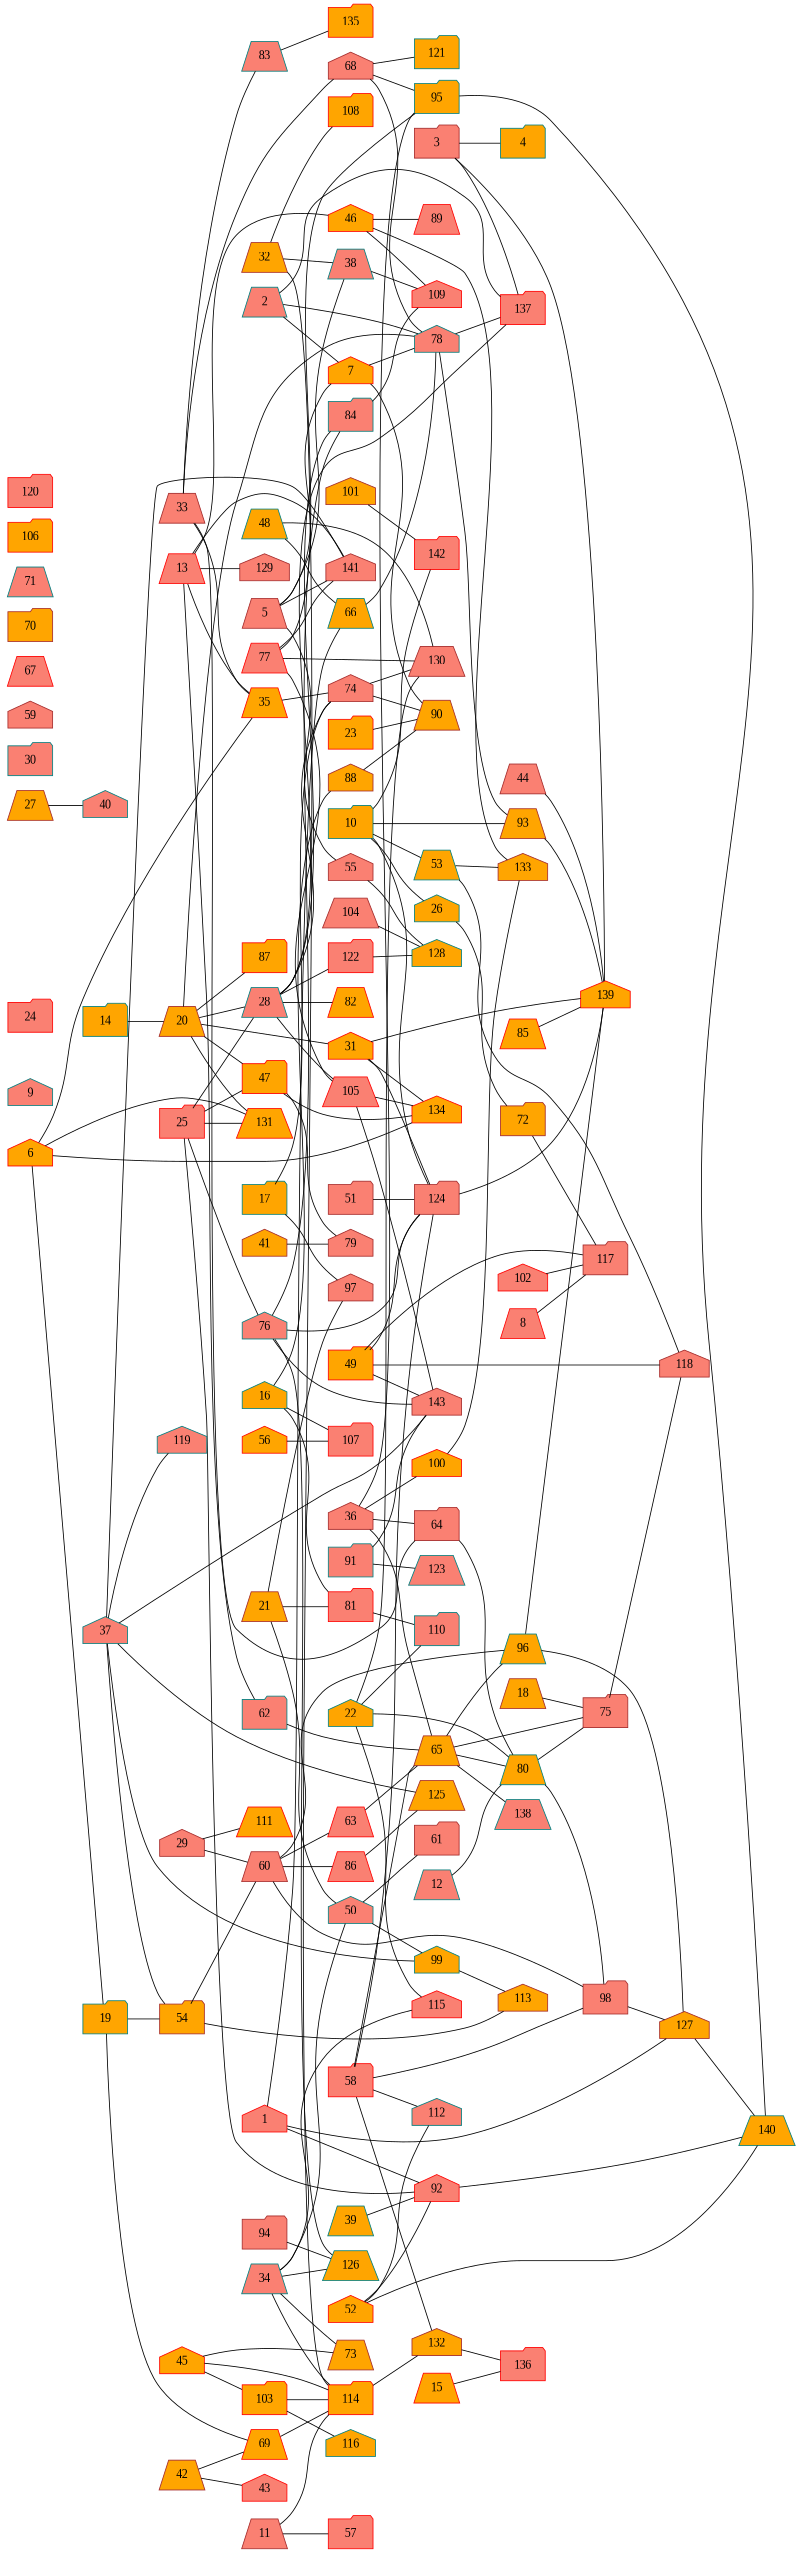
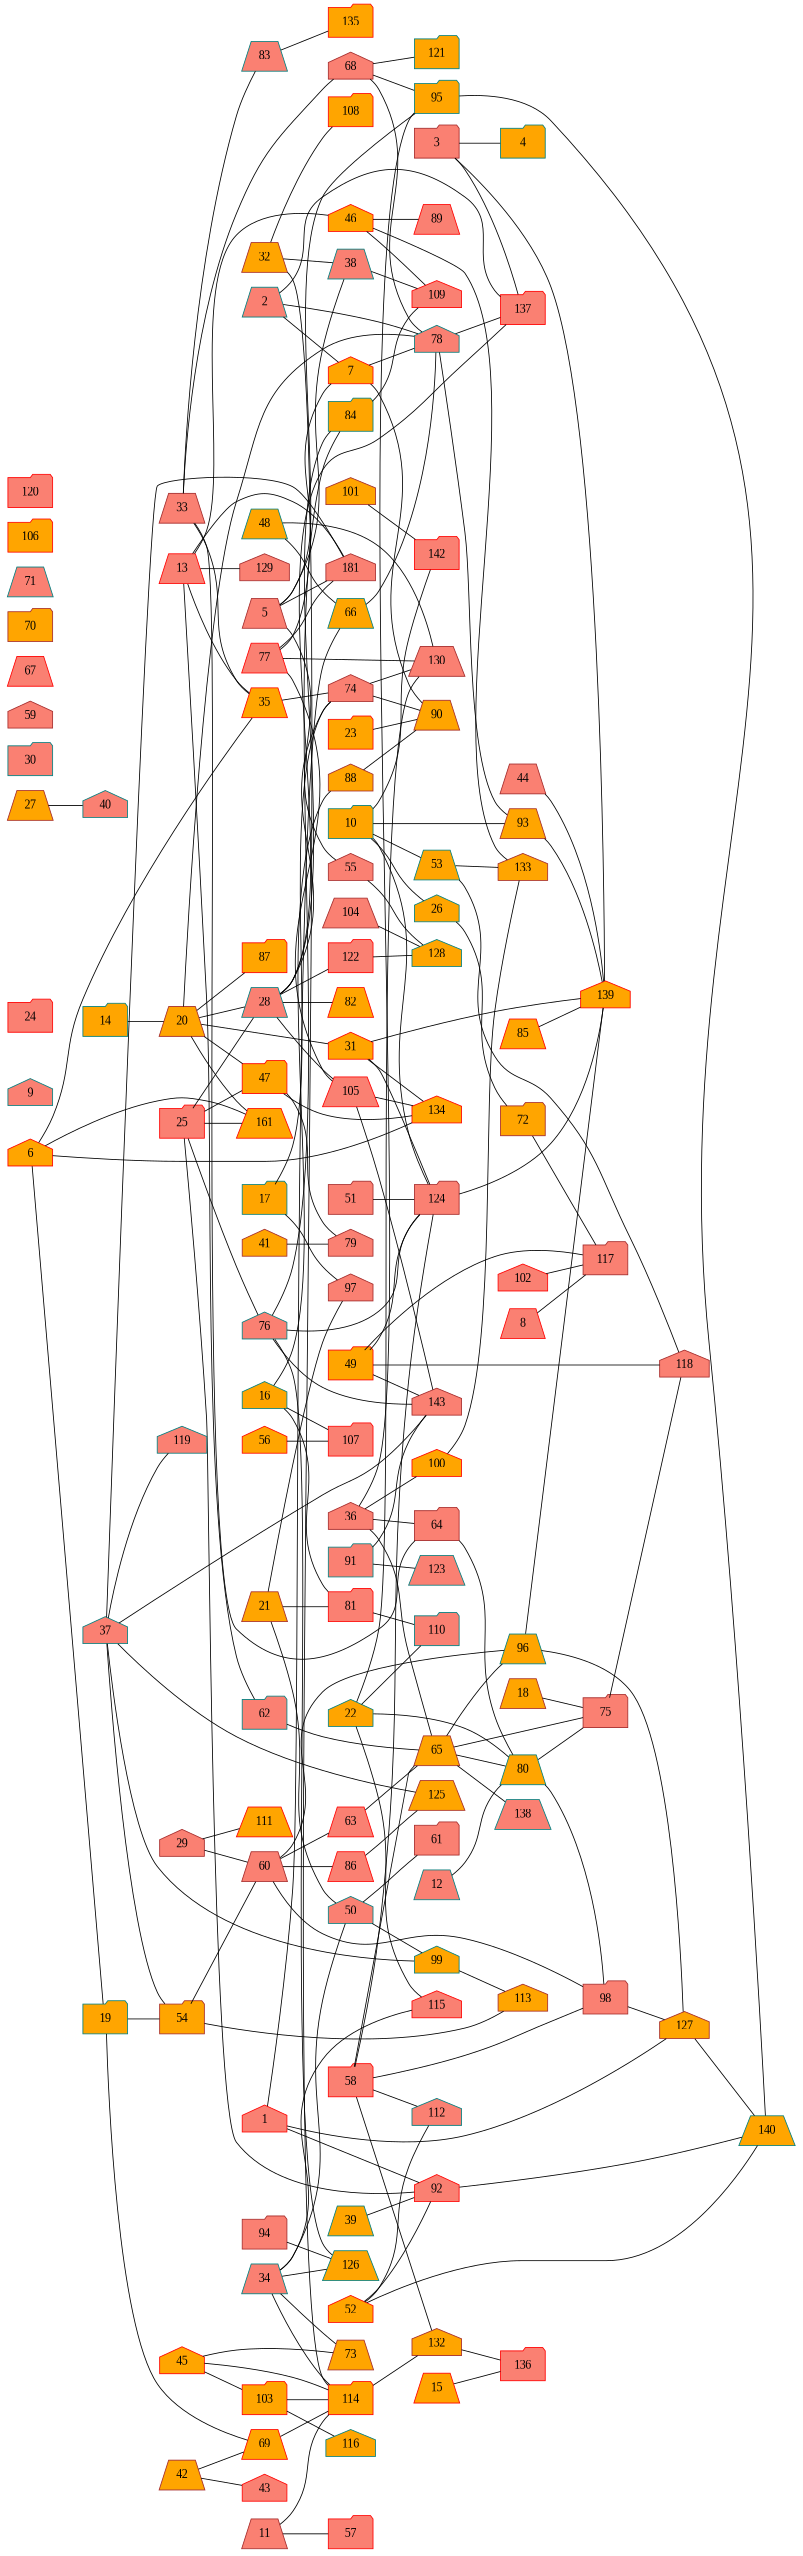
  graph {
    fontname="Liberation Serif"
    rankdir=LR
    node [color=red fillcolor=salmon fontname="Liberation Serif" shape=trapezium style=filled]
    edge [fontname="Liberation Serif"]
    1 [shape=house]
    66 [color=teal fillcolor=orange]
    92 [shape=house]
    127 [color=brown fillcolor=orange shape=house]
    78 [color=teal shape=house]
    140 [color=teal fillcolor=orange]
    2 [color=teal]
    7 [fillcolor=orange shape=house]
    137 [shape=folder]
    90 [color=brown fillcolor=orange]
    93 [color=brown fillcolor=orange]
    3 [color=brown shape=folder]
    4 [color=teal fillcolor=orange shape=folder]
    139 [fillcolor=orange shape=house]
    5 [color=brown]
    38 [color=teal]
    55 [color=brown shape=house]
-   141 [color=brown shape=house]
+   141 [color=brown shape=house label=181]
    109 [shape=house]
    128 [color=teal fillcolor=orange shape=house]
    6 [fillcolor=orange shape=house]
    19 [color=teal fillcolor=orange shape=folder]
    35 [fillcolor=orange]
-   131 [fillcolor=orange]
+   131 [fillcolor=orange label=161]
    134 [fillcolor=orange shape=house]
    54 [color=brown fillcolor=orange shape=folder]
    69 [fillcolor=orange]
    74 [color=brown shape=house]
    117 [color=brown shape=folder]
    8
    9 [color=teal shape=house]
    10 [color=teal fillcolor=orange shape=folder]
    26 [color=teal fillcolor=orange shape=house]
    53 [color=teal fillcolor=orange]
    124 [color=brown shape=folder]
    142 [shape=folder]
    72 [color=brown fillcolor=orange shape=folder]
    133 [color=brown fillcolor=orange shape=house]
    118 [color=brown shape=house]
    11 [color=brown]
    57 [shape=folder]
    114 [fillcolor=orange shape=folder]
    132 [color=brown fillcolor=orange shape=house]
    12 [color=teal]
    80 [color=teal fillcolor=orange]
    75 [color=brown shape=folder]
    98 [color=brown shape=folder]
    13
    46 [fillcolor=orange shape=house]
    62 [color=teal shape=folder]
    129 [color=brown shape=house]
    89
    65 [color=brown fillcolor=orange]
    14 [color=teal fillcolor=orange shape=folder]
    20 [color=brown fillcolor=orange]
    28 [color=teal]
    31 [fillcolor=orange shape=house]
    47 [fillcolor=orange shape=folder]
    87 [fillcolor=orange shape=folder]
    15 [fillcolor=orange]
    136 [shape=folder]
    16 [color=teal fillcolor=orange shape=house]
    81 [shape=folder]
    88 [color=brown fillcolor=orange shape=house]
    107 [shape=folder]
    110 [color=teal shape=folder]
    17 [color=teal fillcolor=orange shape=folder]
    97 [color=brown shape=house]
    130 [color=brown]
    18 [color=brown fillcolor=orange]
    60 [color=brown]
    113 [color=brown fillcolor=orange shape=house]
    82 [fillcolor=orange]
-   84 [color=teal shape=folder]
+   84 [color=teal fillcolor=orange shape=folder]
    105
    122 [shape=folder]
    79 [color=brown shape=house]
    21 [color=brown fillcolor=orange]
    50 [color=teal shape=house]
    99 [color=teal fillcolor=orange shape=house]
    61 [color=brown shape=folder]
    22 [color=teal fillcolor=orange shape=house]
    115 [shape=house]
    23 [fillcolor=orange shape=folder]
    24 [shape=folder]
    25 [shape=folder]
    76 [color=teal shape=house]
    126 [color=teal fillcolor=orange]
    143 [color=brown shape=house]
    27 [color=brown fillcolor=orange]
    40 [color=teal shape=house]
    29 [color=brown shape=house]
    111 [fillcolor=orange]
    63
    86
    96 [color=teal fillcolor=orange]
    30 [color=teal shape=folder]
    32 [color=brown fillcolor=orange]
    108 [fillcolor=orange shape=folder]
    33 [color=brown]
    64 [color=brown shape=folder]
    68 [color=brown shape=house]
    83 [color=teal]
    95 [color=teal fillcolor=orange shape=folder]
    121 [color=teal fillcolor=orange shape=folder]
    135 [fillcolor=orange shape=folder]
    34 [color=teal]
    73 [color=brown fillcolor=orange]
    36 [color=brown shape=house]
    100 [fillcolor=orange shape=house]
    138 [color=teal]
    37 [color=teal shape=house]
    119 [color=teal shape=house]
    125 [color=brown fillcolor=orange]
    39 [color=teal fillcolor=orange]
    41 [color=brown fillcolor=orange shape=house]
    42 [color=brown fillcolor=orange]
    43 [shape=house]
    44 [color=brown]
    45 [fillcolor=orange shape=house]
    103 [fillcolor=orange shape=folder]
    116 [color=teal fillcolor=orange shape=house]
    48 [color=teal fillcolor=orange]
    49 [fillcolor=orange shape=folder]
    51 [color=brown shape=folder]
    52 [fillcolor=orange shape=house]
    112 [color=teal shape=house]
    56 [fillcolor=orange shape=house]
    58 [shape=folder]
    59 [color=brown shape=house]
    67
    70 [color=brown fillcolor=orange shape=folder]
    71 [color=teal]
    77
    85 [fillcolor=orange]
    91 [color=teal shape=folder]
    123 [color=teal]
    94 [color=brown shape=folder]
    101 [color=brown fillcolor=orange shape=house]
    102 [shape=house]
    104 [color=brown]
    106 [fillcolor=orange shape=folder]
    120 [shape=folder]
    1 -- 66
    1 -- 92
    1 -- 127
    66 -- 78
    92 -- 140
    127 -- 140
    78 -- 137
    78 -- 93
    2 -- 78
    2 -- 7
    2 -- 137
    7 -- 78
    7 -- 90
    93 -- 139
    3 -- 137
    3 -- 4
    3 -- 139
    5 -- 7
    5 -- 38
    5 -- 55
    5 -- 141
    38 -- 109
    55 -- 128
    6 -- 19
    6 -- 35
    6 -- 131
    6 -- 134
    19 -- 54
    19 -- 69
    35 -- 74
    54 -- 60
    54 -- 113
    69 -- 114
    74 -- 90
    74 -- 130
    8 -- 117
    10 -- 93
    10 -- 26
    10 -- 53
    10 -- 124
    10 -- 142
    26 -- 72
    53 -- 133
    53 -- 118
    124 -- 139
    72 -- 117
    11 -- 57
    11 -- 114
    114 -- 132
    132 -- 136
    12 -- 80
    80 -- 75
    80 -- 98
    75 -- 118
    98 -- 127
    13 -- 141
    13 -- 35
    13 -- 46
    13 -- 62
    13 -- 129
    46 -- 109
    46 -- 133
    46 -- 89
    62 -- 65
    65 -- 80
    65 -- 75
    65 -- 96
    65 -- 138
    14 -- 20
    20 -- 78
    20 -- 131
    20 -- 28
    20 -- 31
    20 -- 47
    20 -- 87
    28 -- 137
    28 -- 74
    28 -- 82
    28 -- 84
    28 -- 105
    28 -- 122
    31 -- 139
    31 -- 134
    31 -- 124
    47 -- 134
    47 -- 79
    15 -- 136
    16 -- 81
    16 -- 88
    16 -- 107
    81 -- 110
    88 -- 90
    17 -- 74
    17 -- 97
    18 -- 75
    60 -- 98
    60 -- 63
    60 -- 86
    60 -- 96
    84 -- 109
    105 -- 134
    105 -- 143
    122 -- 128
    21 -- 81
    21 -- 97
    21 -- 50
    50 -- 99
    50 -- 61
    99 -- 113
    22 -- 80
    22 -- 110
    22 -- 130
    22 -- 115
    23 -- 90
    25 -- 92
    25 -- 131
    25 -- 28
    25 -- 47
    25 -- 76
    76 -- 124
    76 -- 84
    76 -- 126
    76 -- 143
    27 -- 40
    29 -- 60
    29 -- 111
    63 -- 65
    86 -- 125
    96 -- 127
    96 -- 139
    32 -- 38
    32 -- 114
    32 -- 108
    33 -- 35
    33 -- 64
    33 -- 68
    33 -- 83
    64 -- 80
    68 -- 78
    68 -- 95
    68 -- 121
    83 -- 135
    95 -- 140
    34 -- 114
    34 -- 50
    34 -- 115
    34 -- 126
    34 -- 73
    36 -- 65
    36 -- 64
    36 -- 95
    36 -- 100
    100 -- 133
    37 -- 141
    37 -- 54
    37 -- 99
    37 -- 143
    37 -- 119
    37 -- 125
    39 -- 92
    41 -- 79
    42 -- 69
    42 -- 43
    44 -- 139
    45 -- 114
    45 -- 73
    45 -- 103
    103 -- 114
    103 -- 116
    48 -- 66
    48 -- 130
    49 -- 117
    49 -- 124
    49 -- 118
    49 -- 143
    51 -- 124
    52 -- 92
    52 -- 140
    52 -- 112
    56 -- 107
    58 -- 124
    58 -- 132
    58 -- 98
    58 -- 65
    58 -- 112
    77 -- 141
    77 -- 130
    77 -- 105
    77 -- 95
    85 -- 139
    91 -- 143
    91 -- 123
    94 -- 126
    101 -- 142
    102 -- 117
    104 -- 128
  }
